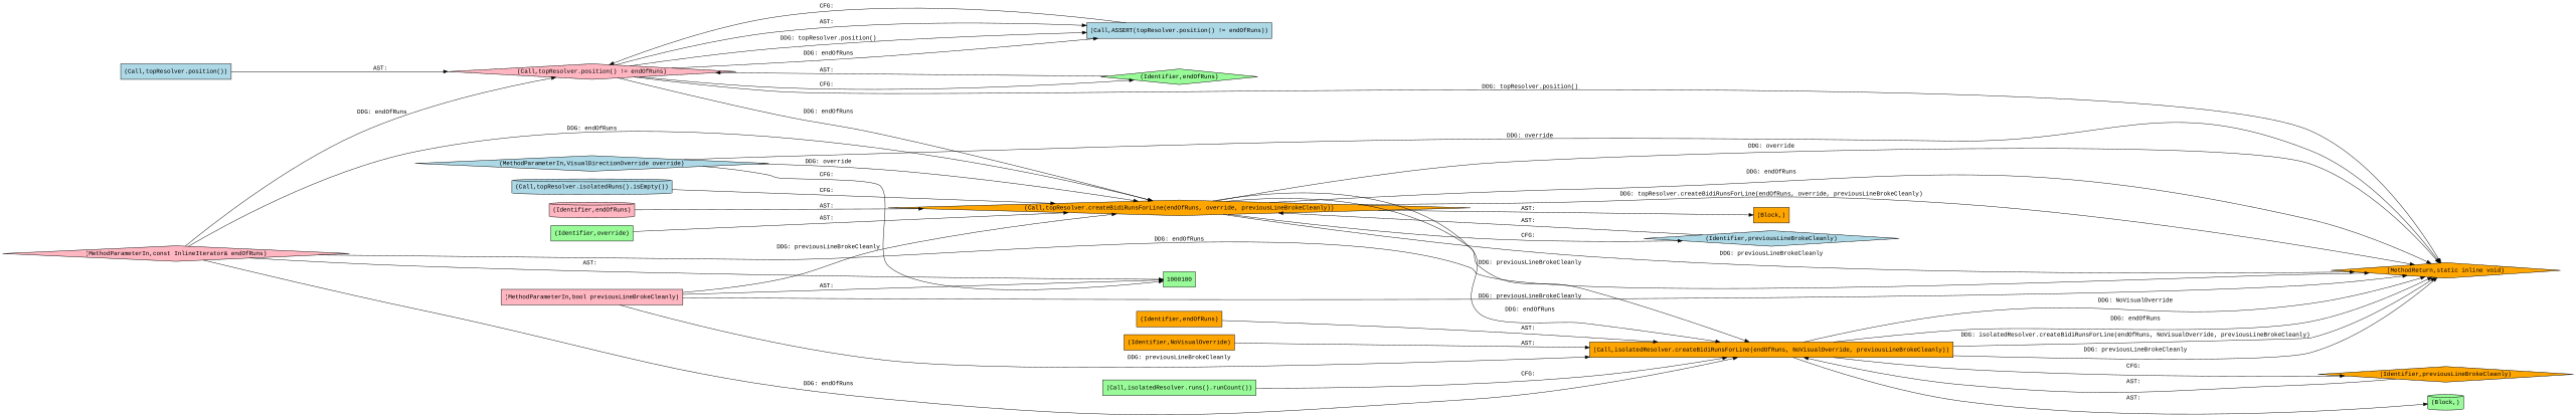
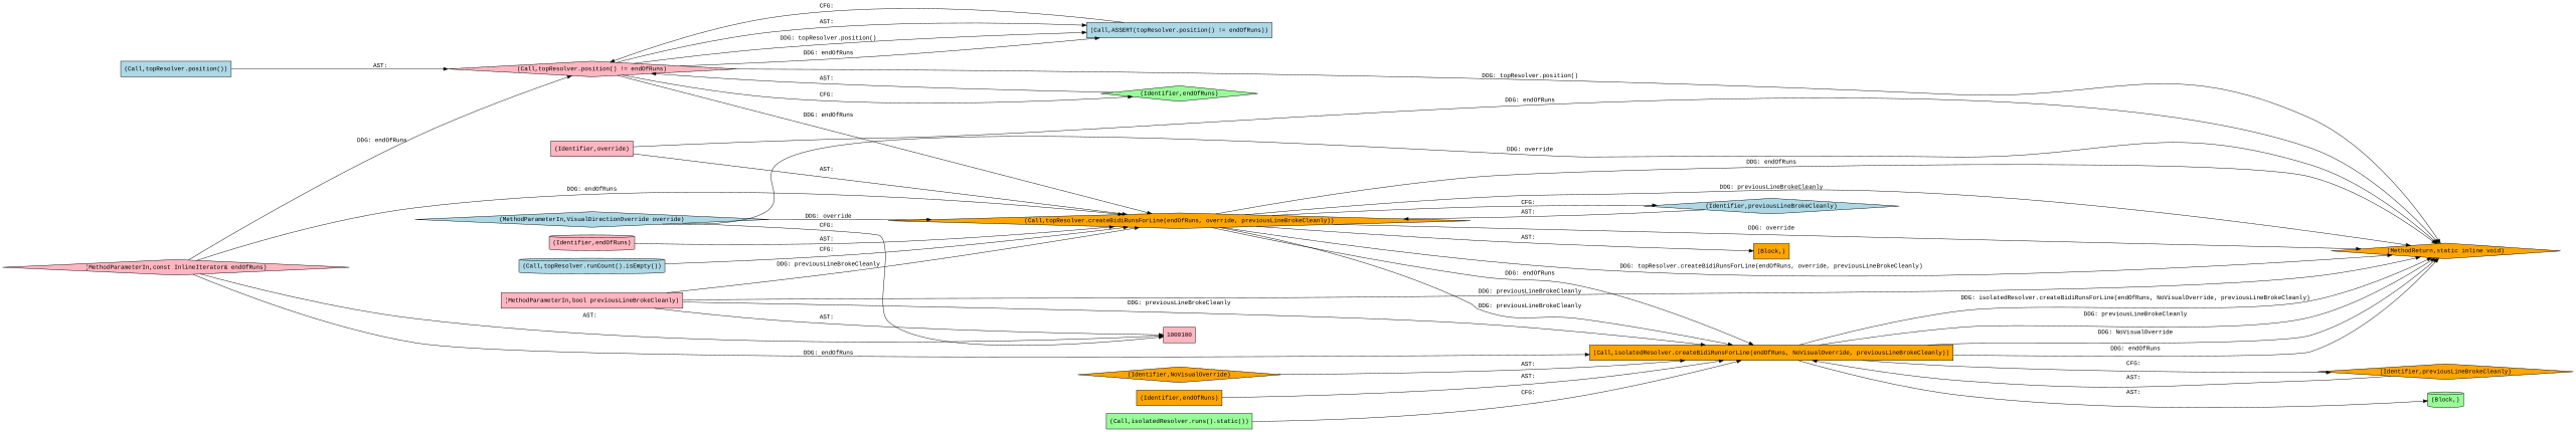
  digraph {
    fontname="Liberation Mono"
    rankdir=LR
    node [fillcolor=orange fontname="Liberation Mono" shape=box style=filled]
    edge [fontname="Liberation Mono"]
    n1 [label="(Call,isolatedResolver.createBidiRunsForLine(endOfRuns, NoVisualOverride, previousLineBrokeCleanly))"]
    n2 [label="(MethodReturn,static inline void)" shape=diamond]
    n3 [label="(Identifier,previousLineBrokeCleanly)" shape=diamond]
    n4 [fillcolor=palegreen label="(Block,)" shape=cylinder]
    n5 [label="(Call,topResolver.createBidiRunsForLine(endOfRuns, override, previousLineBrokeCleanly))" shape=diamond]
    n6 [label="(Block,)"]
    n7 [fillcolor=lightblue label="(Identifier,previousLineBrokeCleanly)" shape=diamond]
    n8 [fillcolor=lightpink label="(Call,topResolver.position() != endOfRuns)" shape=diamond]
    n9 [fillcolor=lightblue label="(Call,ASSERT(topResolver.position() != endOfRuns))"]
    n10 [fillcolor=palegreen label="(Identifier,endOfRuns)" shape=diamond]
    n11 [fillcolor=lightpink label="(MethodParameterIn,const InlineIterator& endOfRuns)" shape=diamond]
-   1000100 [fillcolor=palegreen]
+   1000100 [fillcolor=lightpink]
    n13 [fillcolor=lightblue label="(MethodParameterIn,VisualDirectionOverride override)" shape=diamond]
    n14 [fillcolor=lightpink label="(MethodParameterIn,bool previousLineBrokeCleanly)"]
    n15 [label="(Identifier,endOfRuns)"]
-   n16 [label="(Identifier,NoVisualOverride)"]
-   n17 [fillcolor=palegreen label="(Call,isolatedResolver.runs().runCount())"]
+   n16 [label="(Identifier,NoVisualOverride)" shape=diamond]
+   n17 [fillcolor=palegreen label="(Call,isolatedResolver.runs().static())"]
    n18 [fillcolor=lightpink label="(Identifier,endOfRuns)" shape=cylinder]
    n19 [fillcolor=lightblue label="(Call,topResolver.position())"]
-   n20 [fillcolor=palegreen label="(Identifier,override)"]
-   n21 [fillcolor=lightblue label="(Call,topResolver.isolatedRuns().isEmpty())" shape=cylinder]
+   n20 [fillcolor=lightpink label="(Identifier,override)"]
+   n21 [fillcolor=lightblue label="(Call,topResolver.runCount().isEmpty())" shape=cylinder]
    n1 -> n2 [label="DDG: previousLineBrokeCleanly"]
    n1 -> n2 [label="DDG: NoVisualOverride"]
    n1 -> n2 [label="DDG: endOfRuns"]
    n1 -> n2 [label="DDG: isolatedResolver.createBidiRunsForLine(endOfRuns, NoVisualOverride, previousLineBrokeCleanly)"]
    n1 -> n3 [label="CFG: "]
    n1 -> n4 [label="AST: "]
    n3 -> n1 [label="AST: "]
    n5 -> n1 [label="DDG: endOfRuns"]
    n5 -> n1 [label="DDG: previousLineBrokeCleanly"]
    n5 -> n2 [label="DDG: override"]
    n5 -> n2 [label="DDG: topResolver.createBidiRunsForLine(endOfRuns, override, previousLineBrokeCleanly)"]
    n5 -> n2 [label="DDG: endOfRuns"]
    n5 -> n2 [label="DDG: previousLineBrokeCleanly"]
    n5 -> n6 [label="AST: "]
    n5 -> n7 [label="CFG: "]
    n7 -> n5 [label="AST: "]
    n8 -> n2 [label="DDG: topResolver.position()"]
    n8 -> n5 [label="DDG: endOfRuns"]
    n8 -> n9 [label="AST: "]
    n8 -> n9 [label="DDG: topResolver.position()"]
    n8 -> n9 [label="DDG: endOfRuns"]
    n8 -> n10 [label="CFG: "]
    n9 -> n8 [label="CFG: "]
    n10 -> n8 [label="AST: "]
    n11 -> n1 [label="DDG: endOfRuns"]
-   n11 -> n2 [label="DDG: endOfRuns"]
+   n20 -> n2 [label="DDG: endOfRuns"]
    n11 -> n5 [label="DDG: endOfRuns"]
    n11 -> n8 [label="DDG: endOfRuns"]
    n11 -> 1000100 [label="AST: "]
    n13 -> n2 [label="DDG: override"]
    n13 -> n5 [label="DDG: override"]
    n13 -> 1000100 [label="CFG: "]
    n14 -> n1 [label="DDG: previousLineBrokeCleanly"]
    n14 -> n2 [label="DDG: previousLineBrokeCleanly"]
    n14 -> n5 [label="DDG: previousLineBrokeCleanly"]
    n14 -> 1000100 [label="AST: "]
    n15 -> n1 [label="AST: "]
    n16 -> n1 [label="AST: "]
    n17 -> n1 [label="CFG: "]
    n18 -> n5 [label="AST: "]
    n19 -> n8 [label="AST: "]
    n20 -> n5 [label="AST: "]
    n21 -> n5 [label="CFG: "]
  }
